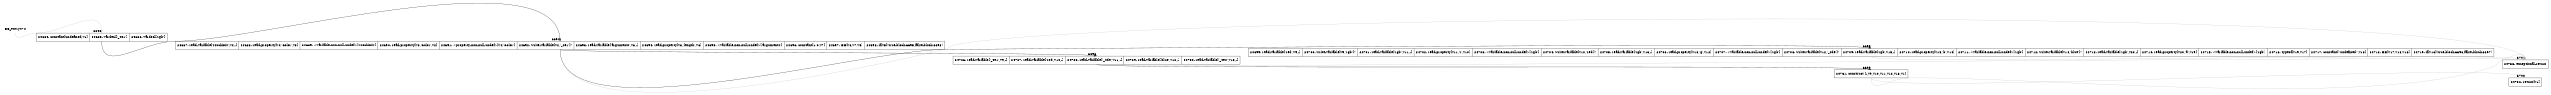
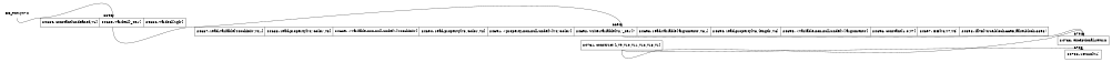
  digraph {
    rankdir=LR
    node [shape=record]
    edge [headport=n tailport=s]
    n1 [label=BB_entry472 shape=none]
    n2 [label="{24684: constant[undefined,v1]|24685: vardecl['_4e1']|24686: vardecl['rgb']}"]
    n3 [label="{24687: read-variable['MochiKit',v4,-]|24688: read-property[v4,'Color',v3]|24689: \<variable-non-null-undef\>['MochiKit']|24690: read-property[v3,'Color',v2]|24691: \<property-non-null-undef\>[v4,'Color']|24692: write-variable[v2,'_4e1']*|24693: read-variable['arguments',v8,-]|24694: read-property[v8,'length',v6]|24695: \<variable-non-null-undef\>['arguments']|24696: constant[1.0,v7]|24697: ==[v6,v7,v5]|24698: if[v5](true-block:6695,false-block:6698)}"]
-   n4 [label="{24699: read-variable['red',v9,-]|24700: write-variable[v9,'rgb']*|24701: read-variable['rgb',v11,-]|24702: read-property[v11,'r',v10]|24703: \<variable-non-null-undef\>['rgb']|24704: write-variable[v10,'red']*|24705: read-variable['rgb',v13,-]|24706: read-property[v13,'g',v12]|24707: \<variable-non-null-undef\>['rgb']|24708: write-variable[v12,'_4de']*|24709: read-variable['rgb',v15,-]|24710: read-property[v15,'b',v14]|24711: \<variable-non-null-undef\>['rgb']|24712: write-variable[v14,'blue']*|24713: read-variable['rgb',v20,-]|24714: read-property[v20,'a',v19]|24715: \<variable-non-null-undef\>['rgb']|24716: typeof[v19,v17]|24717: constant[\"undefined\",v18]|24718: ==[v17,v18,v16]|24719: if[v16](true-block:6696,false-block:6697)}"]
-   n5 [label="{24726: read-variable['_4e1',v9,-]|24727: read-variable['red',v10,-]|24728: read-variable['_4de',v11,-]|24729: read-variable['blue',v12,-]|24730: read-variable['_4e0',v13,-]}"]
    n6 [label="{24733: exceptional-return}"]
    n7 [label="{24731: construct [-,v9,v10,v11,v12,v13,v1]}"]
    n8 [label="{24732: return[v1]}"]
-   n1 -> n2 [headlabel="    6693" color=gray]
+   n1 -> n2 [headlabel="    6693"]
    n2 -> n3 [headlabel="      6694"]
-   n3 -> n4 [headlabel="      6695"]
-   n3 -> n5 [headlabel="      6698"]
-   n3 -> n6 [color=gray headlabel="      6701"]
-   n4 -> n6 [color=gray]
-   n5 -> n6 [color=gray]
-   n5 -> n7 [headlabel="      6699"]
-   n7 -> n6 [color=gray]
-   n7 -> n8 [headlabel="      6700" color=gray]
+   n3 -> n6 [color=black headlabel="      6701"]
+   n7 -> n6 [color=black]
+   n7 -> n8 [headlabel="      6700"]
  }
